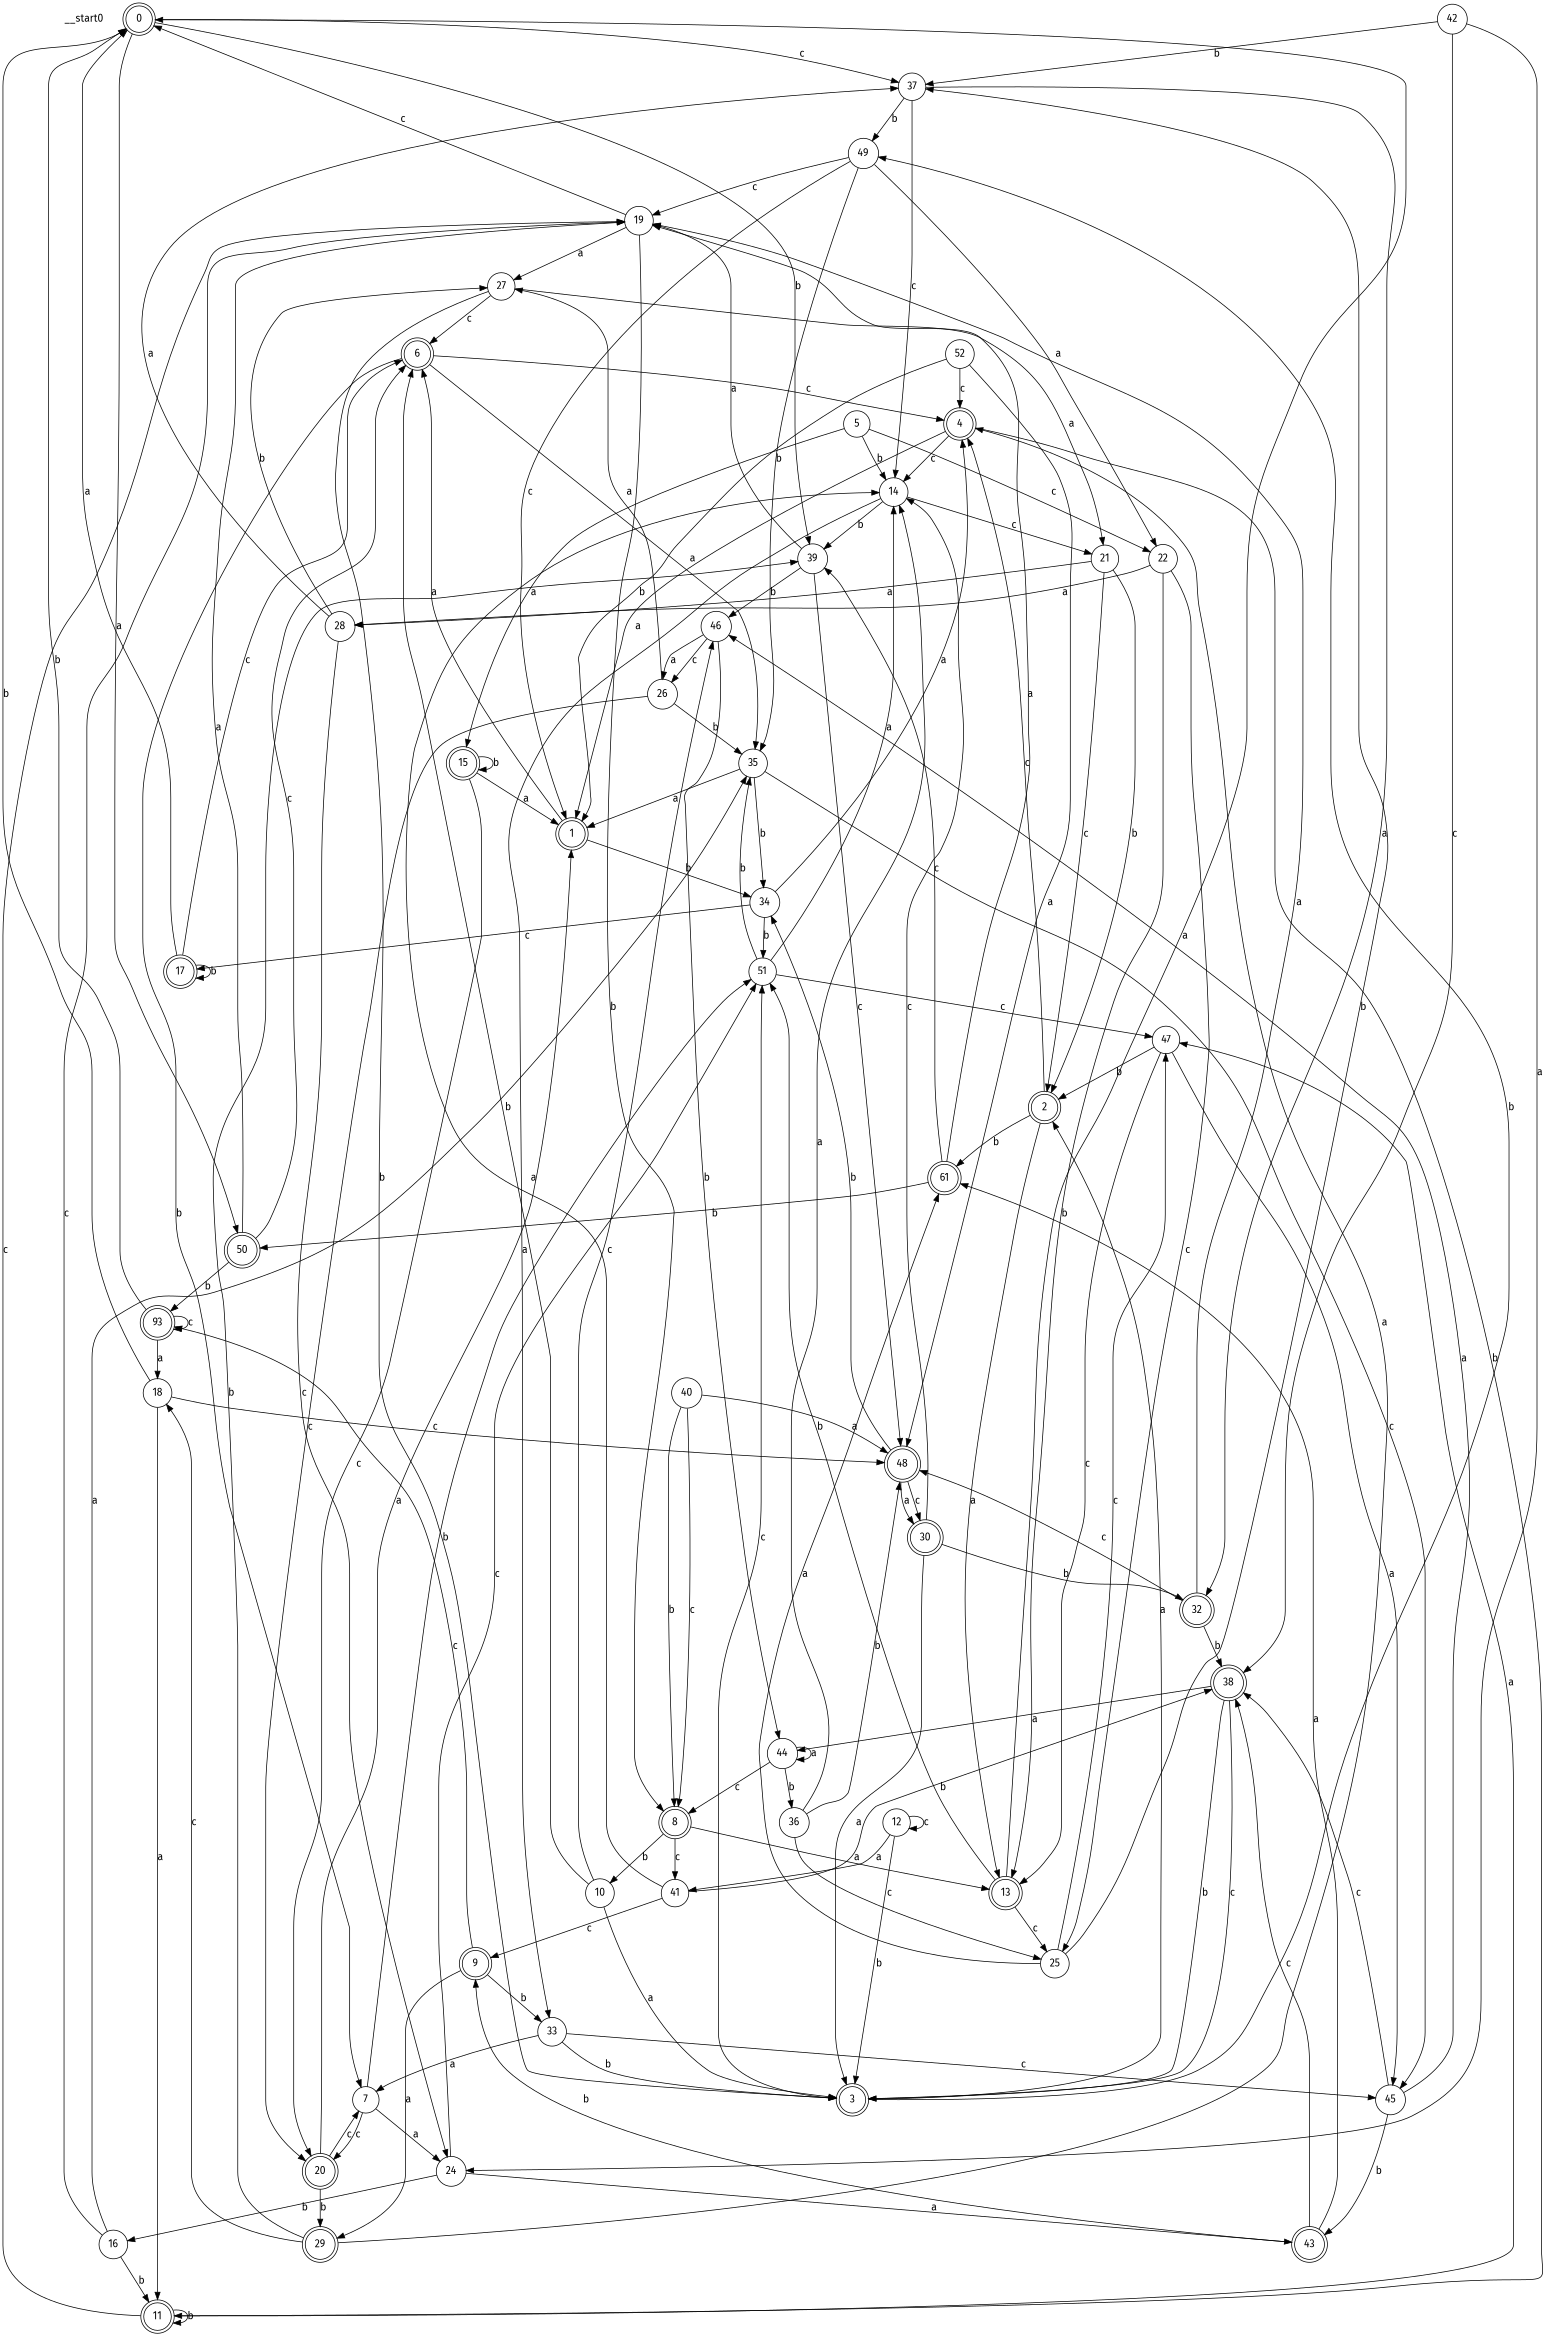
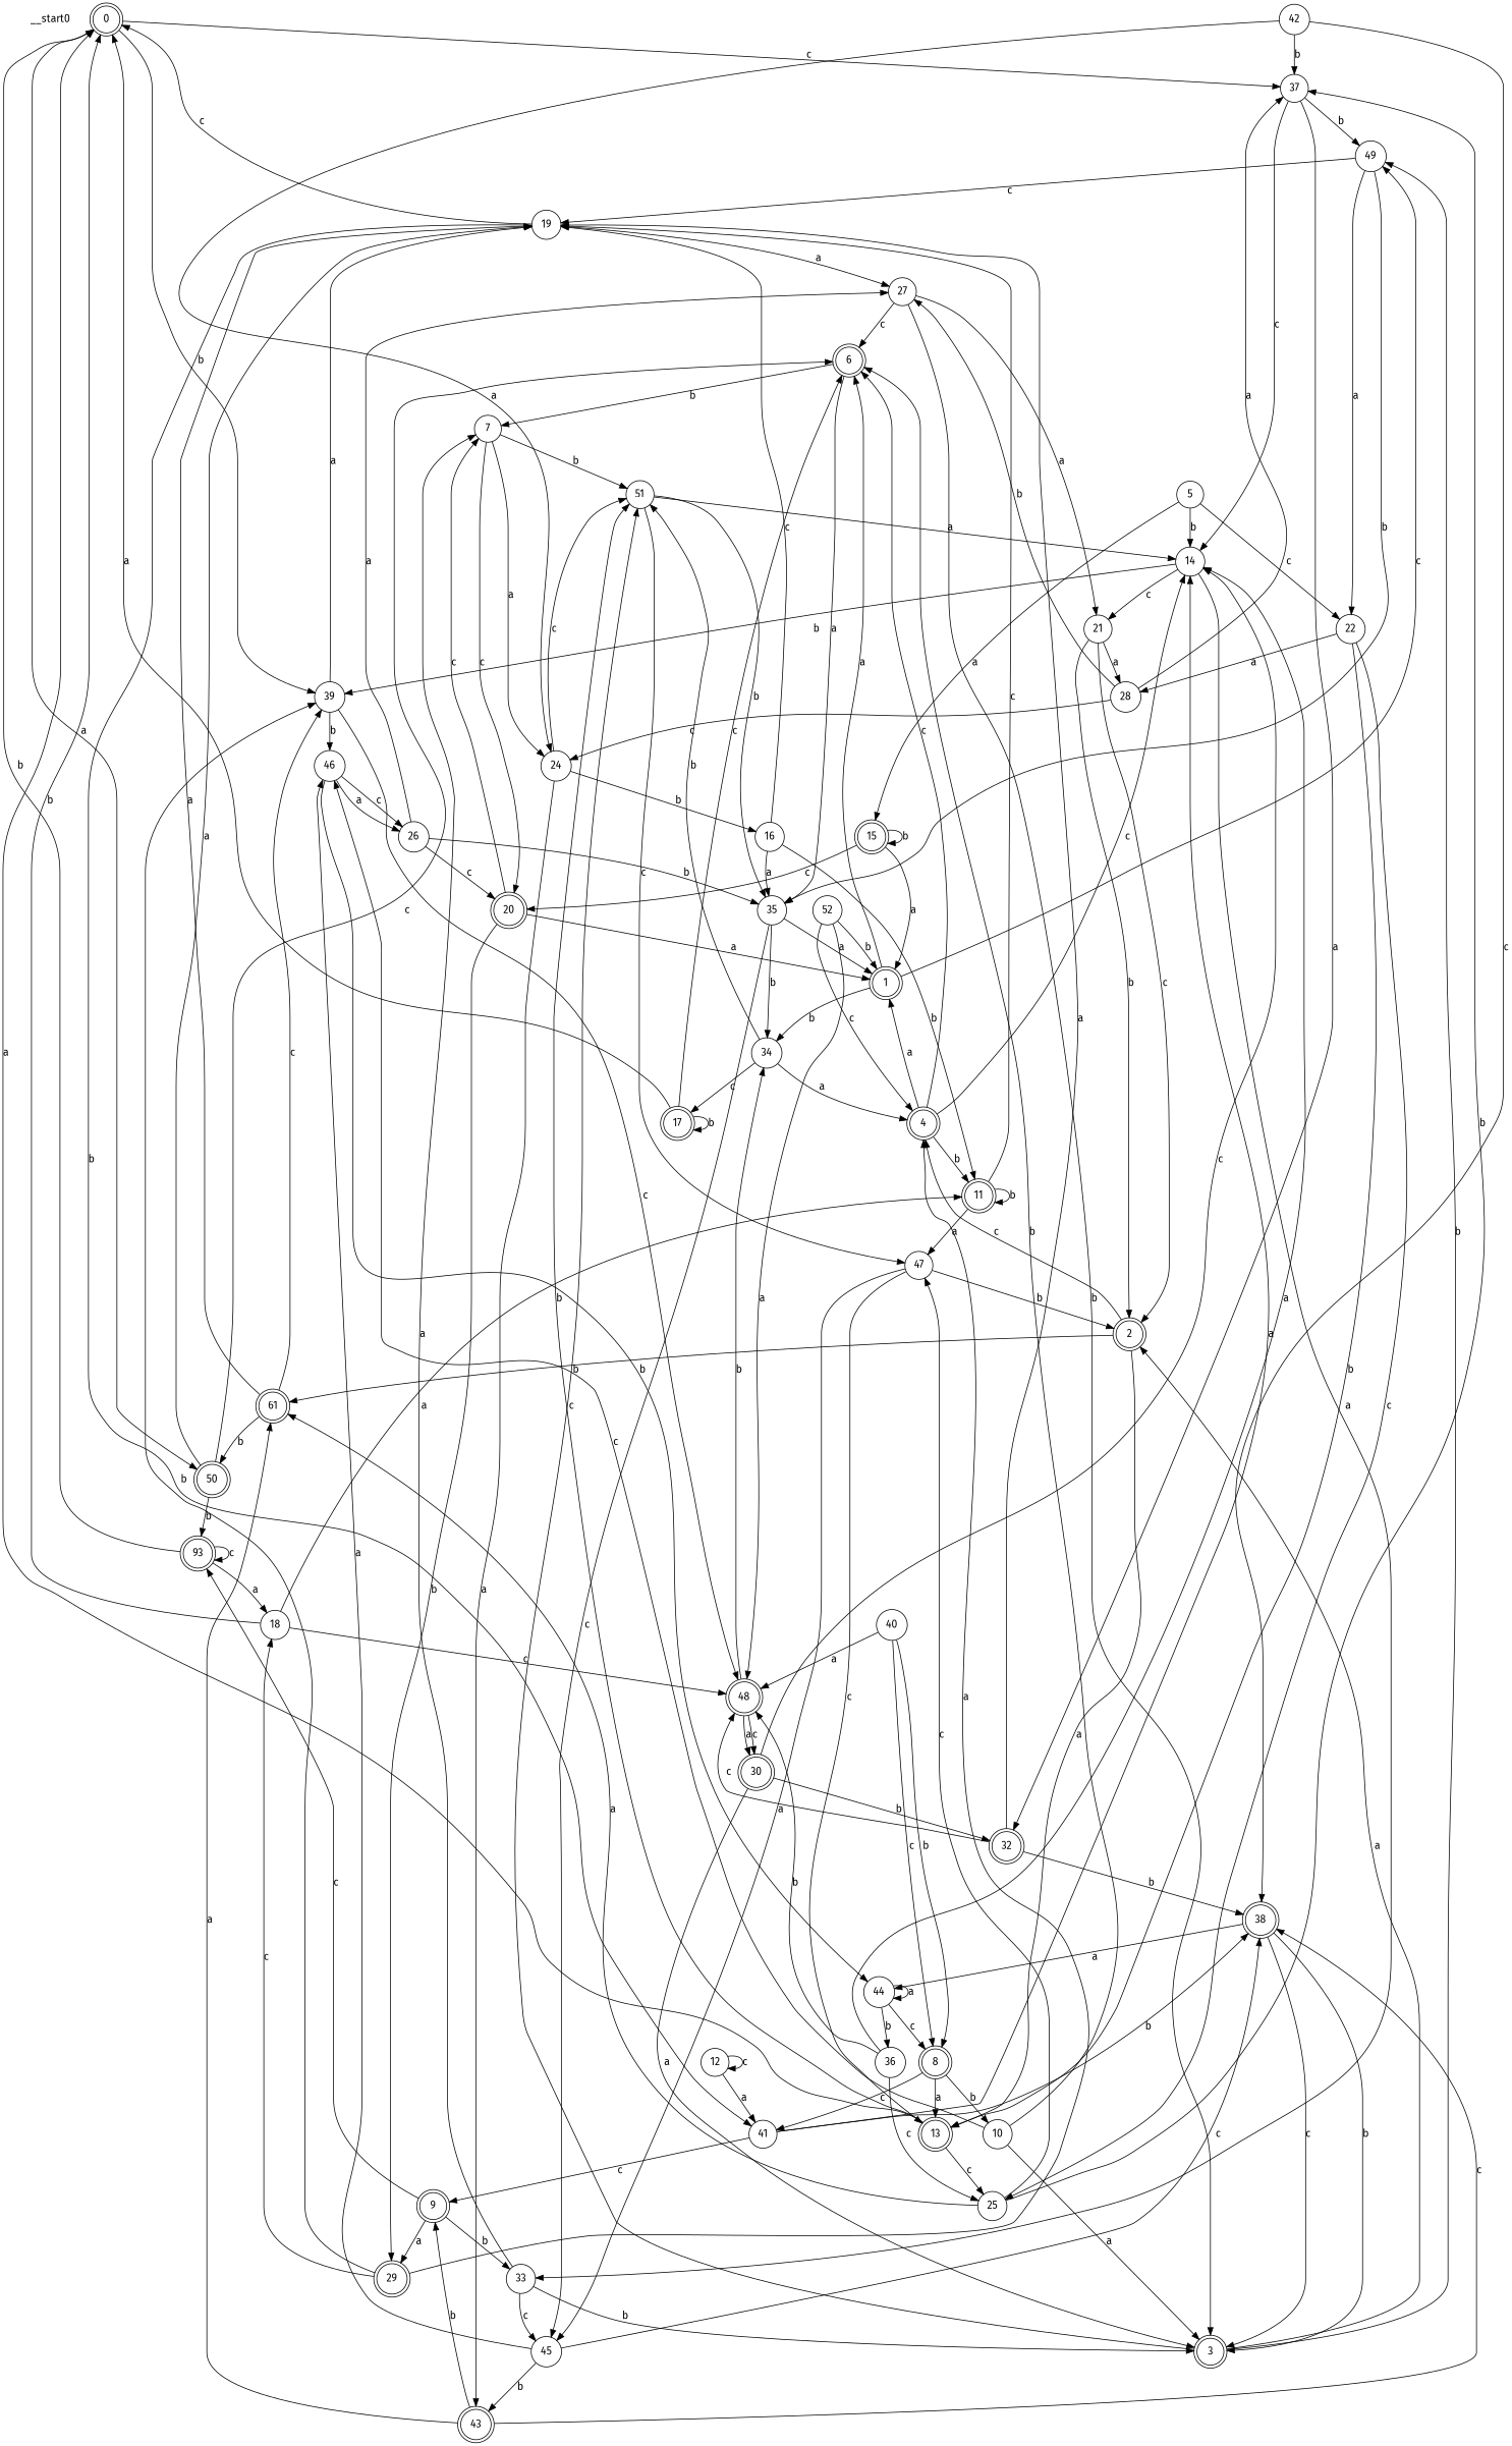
  digraph {
    fontname="Fira Sans"
    rankdir=TB
    node [fontname="Fira Sans" shape=circle color=black fillcolor=white style=filled]
    edge [fontname="Fira Sans"]
    __start0 [shape=none color="" fillcolor="" style=""]
    n2 [label=0 shape=doublecircle style="rounded,filled"]
    n3 [label=37]
    n4 [label=39]
    n5 [label=50 shape=doublecircle style="rounded,filled"]
    n6 [label=49]
    n7 [label=14]
    n8 [label=32 shape=doublecircle style="rounded,filled"]
    n9 [label=46]
    n10 [label=19]
    n11 [label=48 shape=doublecircle style="rounded,filled"]
    n12 [label=6 shape=doublecircle style="rounded,filled"]
    n13 [label=93 shape=doublecircle style="rounded,filled"]
    n14 [label=1 shape=doublecircle style="rounded,filled"]
    n15 [label=34]
    n16 [label=4 shape=doublecircle style="rounded,filled"]
    n17 [label=7]
    n18 [label=35 style="rounded,filled"]
    n19 [label=51]
    n20 [label=17 shape=doublecircle style="rounded,filled"]
    n21 [label=22]
    n22 [label=2 shape=doublecircle style="rounded,filled"]
    n23 [label=13 shape=doublecircle style="rounded,filled"]
    n24 [label=61 shape=doublecircle style="rounded,filled"]
    n25 [label=11 shape=doublecircle style="rounded,filled"]
    n26 [label=25]
    n27 [label=3 shape=doublecircle style="rounded,filled"]
    n28 [label=47]
    n29 [label=33]
    n30 [label=21]
    n31 [label=5]
    n32 [label=15 shape=doublecircle style="rounded,filled"]
    n33 [label=20 shape=doublecircle style="rounded,filled"]
    n34 [label=28]
    n35 [label=24]
    n36 [label=45]
    n37 [label=29 shape=doublecircle style="rounded,filled"]
    n38 [label=16]
    n39 [label=43 shape=doublecircle style="rounded,filled"]
    n40 [label=8 shape=doublecircle style="rounded,filled"]
    n41 [label=10]
    n42 [label=41]
    n43 [label=9 shape=doublecircle style="rounded,filled"]
    n44 [label=38 shape=doublecircle style="rounded,filled"]
    n45 [label=18]
    n46 [label=26]
    n47 [label=44]
    n48 [label=27]
    n49 [label=12]
    n50 [label=30 shape=doublecircle style="rounded,filled"]
    n51 [label=36]
    n52 [label=40]
    n53 [label=42]
    n54 [label=52]
    n2 -> n3 [label=c]
    n2 -> n4 [label=b]
    n2 -> n5 [label=a]
    n3 -> n6 [label=b]
    n3 -> n7 [label=c]
    n3 -> n8 [label=a]
    n4 -> n9 [label=b]
    n4 -> n10 [label=a]
    n4 -> n11 [label=c]
    n5 -> n10 [label=a]
    n5 -> n12 [label=c]
    n5 -> n13 [label=b]
    n6 -> n10 [label=c]
    n6 -> n18 [label=b]
    n6 -> n21 [label=a]
    n7 -> n4 [label=b]
    n7 -> n29 [label=a]
    n7 -> n30 [label=c]
    n8 -> n10 [label=a]
    n8 -> n11 [label=c]
    n8 -> n44 [label=b]
    n9 -> n46 [label=a]
    n9 -> n46 [label=c]
    n9 -> n47 [label=b]
    n10 -> n2 [label=c]
-   n10 -> n40 [label=b]
+   n10 -> n42 [label=b]
    n10 -> n48 [label=a]
    n11 -> n15 [label=b]
    n11 -> n50 [label=a]
    n11 -> n50 [label=c]
-   n12 -> n16 [label=c]
+   n16 -> n12 [label=c]
    n12 -> n17 [label=b]
    n12 -> n18 [label=a]
    n13 -> n2 [label=b]
    n13 -> n13 [label=c]
    n13 -> n45 [label=a]
-   n6 -> n14 [label=c]
+   n14 -> n6 [label=c]
    n14 -> n12 [label=a]
    n14 -> n15 [label=b]
    n15 -> n16 [label=a]
    n15 -> n19 [label=b]
    n15 -> n20 [label=c]
    n16 -> n7 [label=c]
    n16 -> n14 [label=a]
    n16 -> n25 [label=b]
    n17 -> n19 [label=b]
    n17 -> n33 [label=c]
    n17 -> n35 [label=a]
    n18 -> n14 [label=a]
    n18 -> n15 [label=b]
    n18 -> n36 [label=c]
    n19 -> n7 [label=a]
    n19 -> n18 [label=b]
    n19 -> n28 [label=c]
    n20 -> n2 [label=a]
    n20 -> n12 [label=c]
    n20 -> n20 [label=b]
    n21 -> n23 [label=b]
    n21 -> n26 [label=c]
    n21 -> n34 [label=a]
    n22 -> n16 [label=c]
    n22 -> n23 [label=a]
    n22 -> n24 [label=b]
    n23 -> n2 [label=a]
    n23 -> n19 [label=b]
    n23 -> n26 [label=c]
    n24 -> n4 [label=c]
    n24 -> n5 [label=b]
    n24 -> n10 [label=a]
    n25 -> n10 [label=c]
    n25 -> n25 [label=b]
    n25 -> n28 [label=a]
    n26 -> n3 [label=b]
    n26 -> n24 [label=a]
    n26 -> n28 [label=c]
    n27 -> n6 [label=b]
    n27 -> n19 [label=c]
    n27 -> n22 [label=a]
    n28 -> n22 [label=b]
    n28 -> n23 [label=c]
    n28 -> n36 [label=a]
    n29 -> n17 [label=a]
    n29 -> n27 [label=b]
    n29 -> n36 [label=c]
    n30 -> n22 [label=b]
    n30 -> n22 [label=c]
    n30 -> n34 [label=a]
    n31 -> n7 [label=b]
    n31 -> n21 [label=c]
    n31 -> n32 [label=a]
    n32 -> n14 [label=a]
    n32 -> n32 [label=b]
    n32 -> n33 [label=c]
    n33 -> n14 [label=a]
    n33 -> n17 [label=c]
    n33 -> n37 [label=b]
    n34 -> n3 [label=a]
    n34 -> n35 [label=c]
    n34 -> n48 [label=b]
    n35 -> n19 [label=c]
    n35 -> n38 [label=b]
    n35 -> n39 [label=a]
    n36 -> n9 [label=a]
    n36 -> n39 [label=b]
    n36 -> n44 [label=c]
    n37 -> n4 [label=b]
    n37 -> n16 [label=a]
    n37 -> n45 [label=c]
    n38 -> n10 [label=c]
    n38 -> n18 [label=a]
    n38 -> n25 [label=b]
    n39 -> n24 [label=a]
    n39 -> n43 [label=b]
    n39 -> n44 [label=c]
    n40 -> n23 [label=a]
    n40 -> n41 [label=b]
    n40 -> n42 [label=c]
    n41 -> n9 [label=c]
    n41 -> n12 [label=b]
    n41 -> n27 [label=a]
    n42 -> n7 [label=a]
    n42 -> n43 [label=c]
    n42 -> n44 [label=b]
    n43 -> n13 [label=c]
    n43 -> n29 [label=b]
    n43 -> n37 [label=a]
    n44 -> n27 [label=b]
    n44 -> n27 [label=c]
    n44 -> n47 [label=a]
    n45 -> n2 [label=b]
    n45 -> n11 [label=c]
    n45 -> n25 [label=a]
    n46 -> n18 [label=b]
    n46 -> n33 [label=c]
    n46 -> n48 [label=a]
    n47 -> n40 [label=c]
    n47 -> n47 [label=a]
    n47 -> n51 [label=b]
    n48 -> n12 [label=c]
    n48 -> n27 [label=b]
    n48 -> n30 [label=a]
-   n49 -> n27 [label=b]
    n49 -> n42 [label=a]
    n49 -> n49 [label=c]
    n50 -> n7 [label=c]
    n50 -> n8 [label=b]
    n50 -> n27 [label=a]
    n51 -> n7 [label=a]
    n51 -> n11 [label=b]
    n51 -> n26 [label=c]
    n52 -> n11 [label=a]
    n52 -> n40 [label=b]
    n52 -> n40 [label=c]
    n53 -> n3 [label=b]
    n53 -> n35 [label=a]
    n53 -> n44 [label=c]
    n54 -> n11 [label=a]
    n54 -> n14 [label=b]
    n54 -> n16 [label=c]
  }
